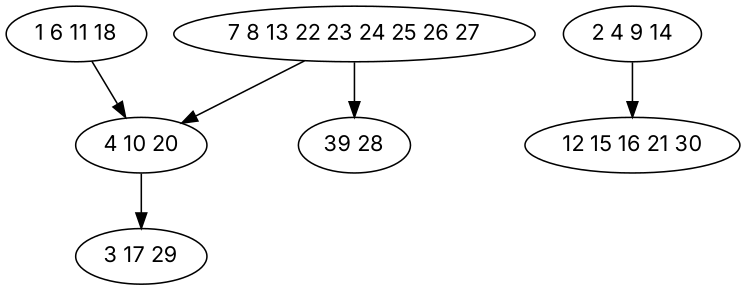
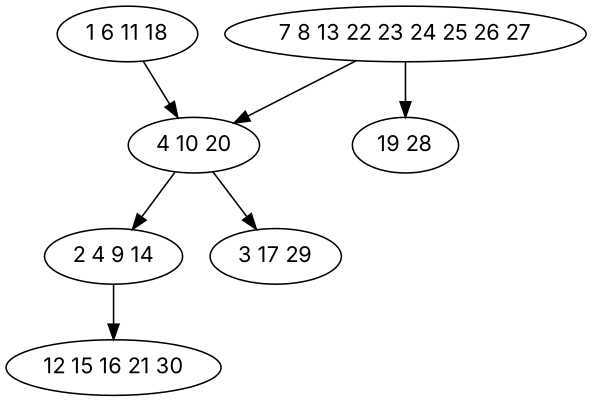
  digraph {
    fontname=Inter
    node [fontname=Inter]
    edge [fontname=Inter]
    n1 [label="7 8 13 22 23 24 25 26 27"]
    n2 [label="4 10 20"]
-   n3 [label="39 28"]
+   n3 [label="19 28"]
    n4 [label="2 4 9 14"]
    n5 [label="3 17 29"]
    n6 [label="12 15 16 21 30"]
    n7 [label="1 6 11 18"]
    n1 -> n2
    n1 -> n3
+   n2 -> n4
    n2 -> n5
    n4 -> n6
    n7 -> n2
  }
